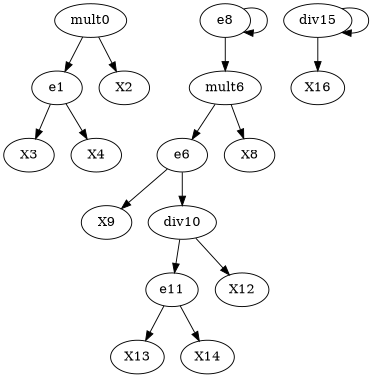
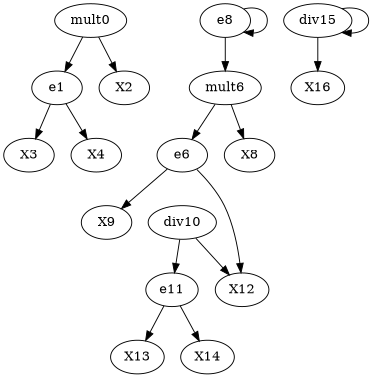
  digraph {
    mult0
    e1
    X2
    X3
    X4
    n6 [label=e8]
    mult6
    n8 [label=e6]
    X8
    X9
    div10
    e11
    X12
    X13
    X14
    div15
    X16
    mult0 -> e1
    mult0 -> X2
    e1 -> X3
    e1 -> X4
    n6 -> n6
    n6 -> mult6
    mult6 -> n8
    mult6 -> X8
    n8 -> X9
-   n8 -> div10
+   n8 -> X12
    div10 -> e11
    div10 -> X12
    e11 -> X13
    e11 -> X14
    div15 -> div15
    div15 -> X16
  }
